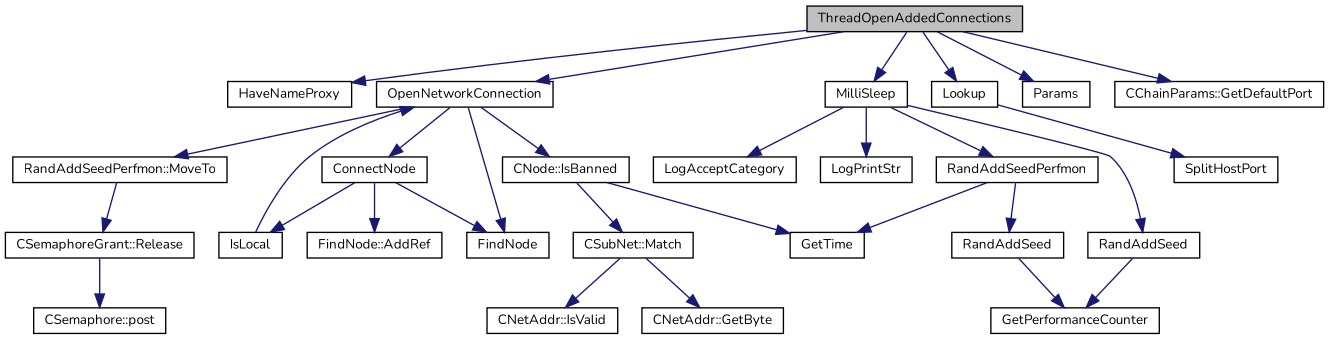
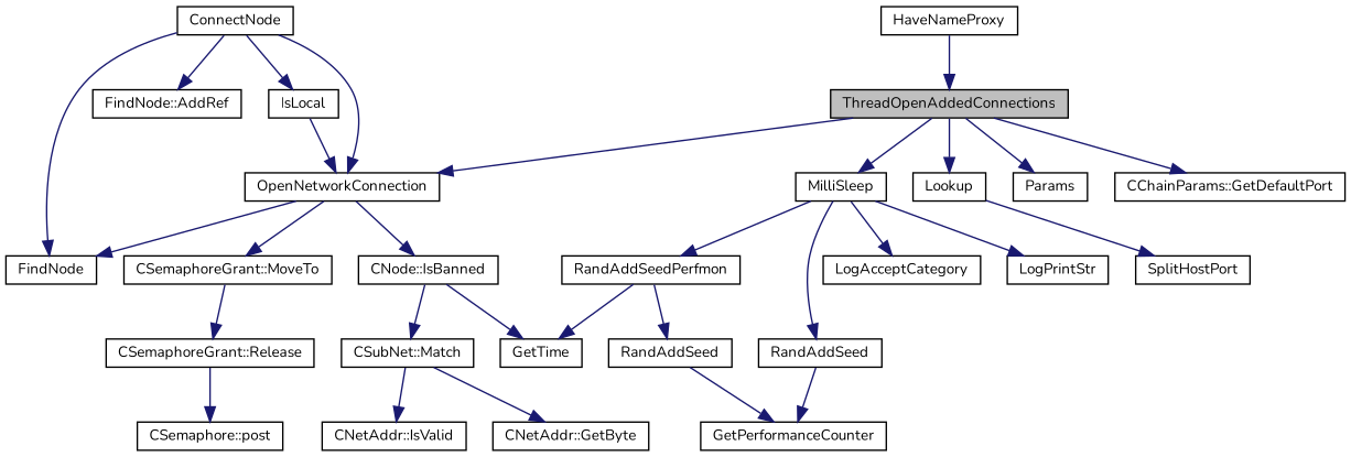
  digraph {
    fontname=Nunito
    rankdir=TB
    node [color=black fillcolor=white fontname=Nunito fontsize=10 shape=record style=filled]
    edge [color=midnightblue fontname=Nunito fontsize=10 labelfontname=Helvetica labelfontsize=10 style=solid]
    n1 [fillcolor=grey75 fontcolor=black height=0.2 label=ThreadOpenAddedConnections width=0.4]
    n2 [height=0.2 label=HaveNameProxy width=0.4]
    n3 [height=0.2 label=OpenNetworkConnection width=0.4]
    n4 [height=0.2 label=MilliSleep width=0.4]
    n5 [height=0.2 label=Lookup width=0.4]
    n6 [height=0.2 label=Params width=0.4]
    n7 [height=0.2 label="CChainParams::GetDefaultPort" width=0.4]
    n8 [height=0.2 label=FindNode width=0.4]
    n9 [height=0.2 label="CNode::IsBanned" width=0.4]
    n10 [height=0.2 label=ConnectNode width=0.4]
-   n11 [height=0.2 label="RandAddSeedPerfmon::MoveTo" width=0.4]
+   n11 [height=0.2 label="CSemaphoreGrant::MoveTo" width=0.4]
    n12 [height=0.2 label=RandAddSeed width=0.4]
    n13 [height=0.2 label=RandAddSeedPerfmon width=0.4]
    n14 [height=0.2 label=LogAcceptCategory width=0.4]
    n15 [height=0.2 label=LogPrintStr width=0.4]
    n16 [height=0.2 label=SplitHostPort width=0.4]
    n17 [height=0.2 label=IsLocal width=0.4]
    n18 [height=0.2 label="CSubNet::Match" width=0.4]
    n19 [height=0.2 label=GetTime width=0.4]
    n20 [height=0.2 label="FindNode::AddRef" width=0.4]
    n21 [height=0.2 label="CSemaphoreGrant::Release" width=0.4]
    n22 [height=0.2 label="CNetAddr::IsValid" width=0.4]
    n23 [height=0.2 label="CNetAddr::GetByte" width=0.4]
    n24 [height=0.2 label="CSemaphore::post" width=0.4]
    n25 [height=0.2 label=GetPerformanceCounter width=0.4]
    n26 [height=0.2 label=RandAddSeed width=0.4]
-   n1 -> n2
+   n2 -> n1
    n1 -> n3
    n1 -> n4
    n1 -> n5
    n1 -> n6
    n1 -> n7
    n3 -> n8
    n3 -> n9
-   n3 -> n10
+   n10 -> n3
    n3 -> n11
    n4 -> n12
    n4 -> n13
    n4 -> n14
    n4 -> n15
    n5 -> n16
    n9 -> n18
    n9 -> n19
    n10 -> n8
    n10 -> n17
    n10 -> n20
    n11 -> n21
    n12 -> n25
    n13 -> n19
    n13 -> n26
    n17 -> n3
    n18 -> n22
    n18 -> n23
    n21 -> n24
    n26 -> n25
  }
